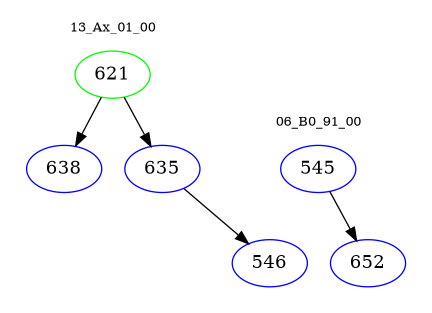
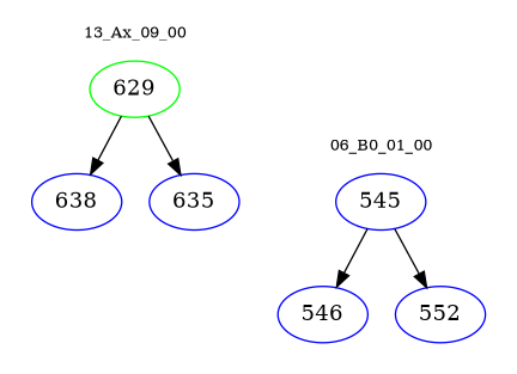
  digraph {
    node [color=blue]
    edge [color=black]
-   n1 [color=green label=621]
+   n1 [color=green label=629]
    n2 [label=638]
    n3 [label=635]
    n4 [label=545]
    n5 [label=546]
-   n6 [label=652]
+   n6 [label=552]
    subgraph cluster_1 {
      color=white
      fontsize=10
-     label="13_Ax_01_00"
+     label="13_Ax_09_00"
      n1
      n2
      n3
    }
    subgraph cluster_2 {
      color=white
      fontsize=10
-     label="06_B0_91_00"
+     label="06_B0_01_00"
      n4
      n5
      n6
    }
    n1 -> n2
    n1 -> n3
-   n3 -> n5
+   n4 -> n5
    n4 -> n6
  }
